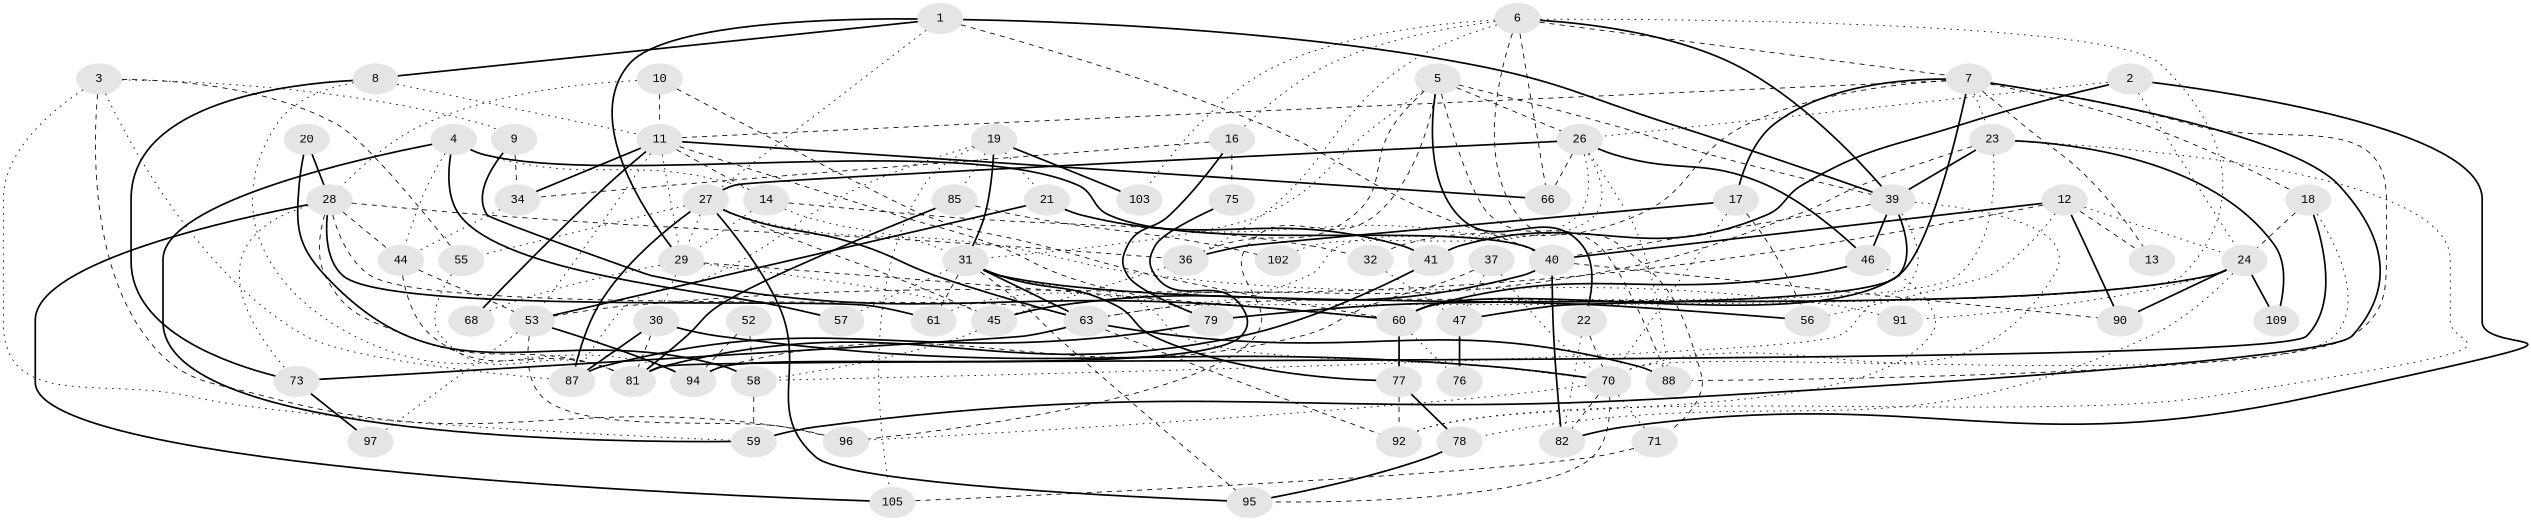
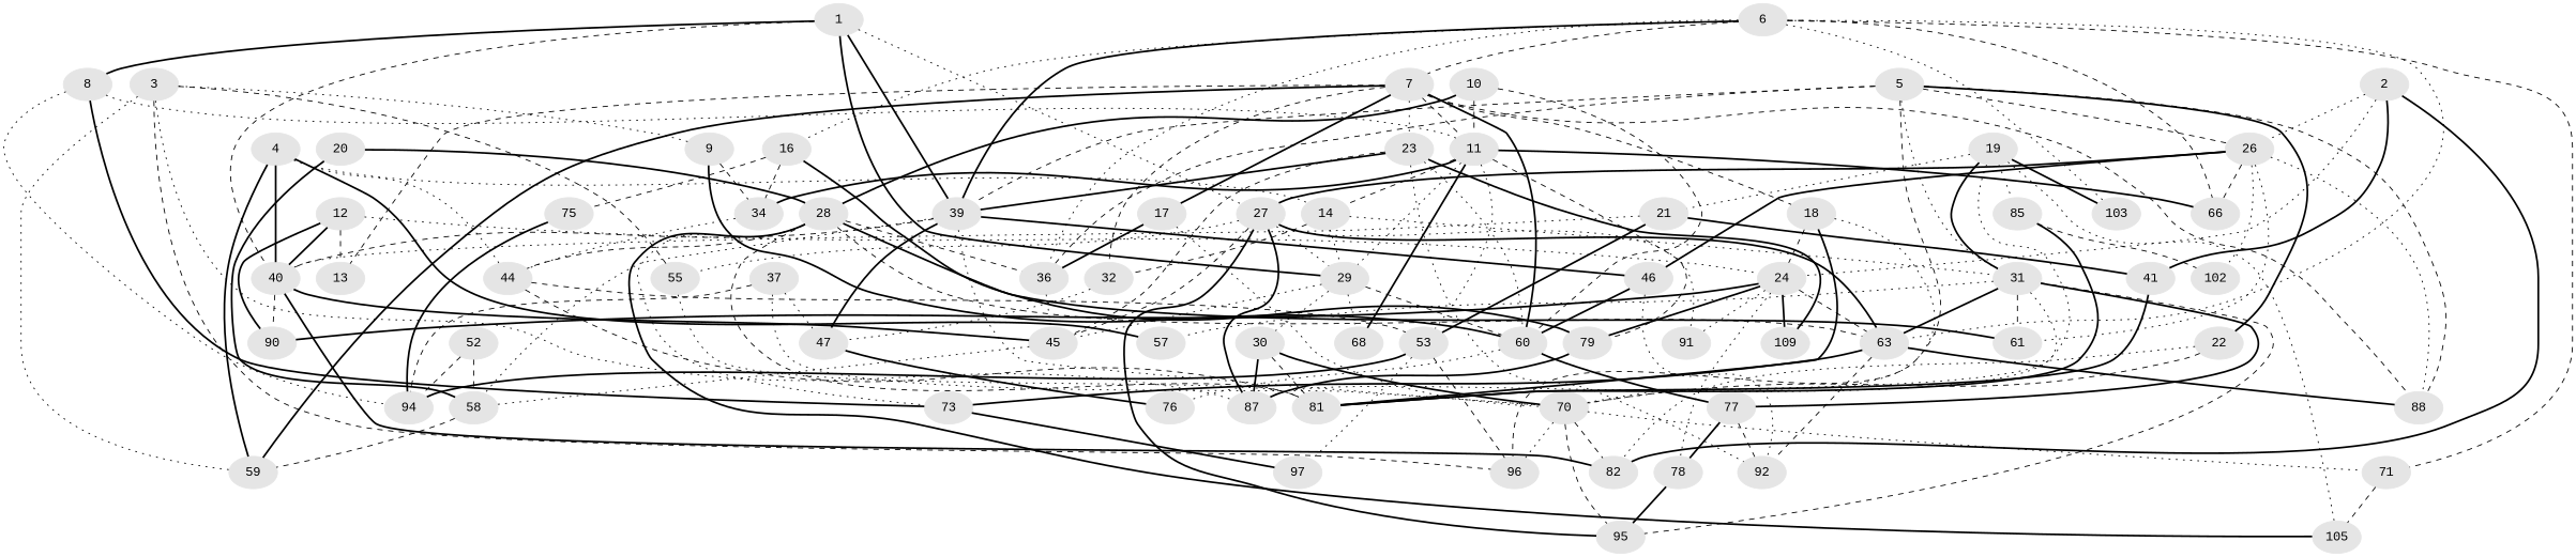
  graph {
    fontname="Liberation Mono"
    node [color=gray90 fontname="Liberation Mono" style=filled]
    edge [fontname="Liberation Mono" style=bold]
    1 [super="+48"]
    8
    27 [super="+33"]
    29
    39 [super="+84"]
    40 [super="+74"]
    11 [super="+42"]
    73 [super="+108"]
    94
    55
    87 [super="+99"]
    63 [super="+67"]
    45
    91
    95
    60 [super="+106"]
    68
    30 [super="+49"]
    70 [super="+101"]
    58 [super="+89"]
    46
    47
    82 [super="+104"]
    90
    24 [super="+35"]
    79
    109
    78
    2
    26 [super="+85"]
    41
    88
    66
    102
    61
    81 [super="+83"]
    3 [super="+43"]
    9
    59 [super="+100"]
    96
    34 [super="+98"]
    4 [super="+51"]
    14 [super="+107"]
    44 [super="+62"]
    57
    31 [super="+69"]
    32
    53 [super="+93"]
    5 [super="+50"]
    22
    36 [super="+64"]
-   56
    77
    6 [super="+15"]
    7 [super="+54"]
    16
    71
    103
    13
    17
    18
    23 [super="+86"]
    75
    92
    105
    76
    97
    10
    28 [super="+80"]
    12 [super="+65"]
    19 [super="+38"]
    21
    n73 [label=85]
    20
    37 [super="+72"]
    52
    1 -- 8
    1 -- 27 [style=dotted]
    1 -- 29
    1 -- 39
    1 -- 40 [style=dashed]
    8 -- 11 [style=dotted]
    8 -- 73
    8 -- 94 [style=dotted]
    27 -- 29 [style=dotted]
    27 -- 55 [style=dotted]
    27 -- 87
    27 -- 63
    27 -- 45 [style=dashed]
    27 -- 91 [style=dotted]
    27 -- 95
    29 -- 45 [style=dotted]
    29 -- 60 [style=dashed]
    29 -- 68 [style=dotted]
    29 -- 30 [style=dotted]
    39 -- 40 [style=dashed]
    39 -- 70 [style=dotted]
    39 -- 58 [style=dotted]
    39 -- 46
    39 -- 47
    40 -- 45
    40 -- 82
    40 -- 90 [style=dashed]
    11 -- 29 [style=dotted]
    11 -- 68
    11 -- 79 [style=dashed]
    11 -- 66
    11 -- 34
    11 -- 14 [style=dashed]
    11 -- 53 [style=dotted]
    73 -- 97
    55 -- 81 [style=dotted]
    63 -- 73
    63 -- 88
    63 -- 92 [style=dashed]
    45 -- 58 [style=dotted]
    60 -- 77
    60 -- 76 [style=dotted]
    30 -- 87
    30 -- 70
    30 -- 81 [style=dashed]
    70 -- 95 [style=dashed]
    70 -- 82 [style=dashed]
    70 -- 96 [style=dotted weight=2]
    70 -- 71 [style=dotted]
    58 -- 59 [style=dashed weight=2]
    46 -- 60
    46 -- 92 [style=dotted]
    47 -- 76
    24 -- 63 [style=dashed]
    24 -- 91 [style=dotted]
    24 -- 90
    24 -- 79
    24 -- 109
    24 -- 78 [style=dotted]
    79 -- 87
    78 -- 95
    2 -- 82
    2 -- 24 [style=dotted]
    2 -- 26 [style=dotted]
    2 -- 41
    26 -- 27
    26 -- 46
    26 -- 88 [style=dotted]
    26 -- 66 [style=dashed]
    26 -- 102 [style=dotted]
    26 -- 61 [style=dotted]
    41 -- 81
    3 -- 55 [style=dashed]
    3 -- 87 [style=dotted]
    3 -- 9 [style=dotted]
    3 -- 59 [style=dotted]
    3 -- 96 [style=dashed]
    9 -- 60
    9 -- 34 [style=dashed]
    34 -- 44 [style=dotted]
    4 -- 40
    4 -- 59
    4 -- 14 [style=dotted]
    4 -- 44 [style=dotted]
    4 -- 57
    14 -- 29 [style=dotted]
    14 -- 31 [style=dotted]
    14 -- 32 [style=dashed]
    44 -- 81 [style=dashed]
    44 -- 53 [style=dashed]
    31 -- 63
    31 -- 95 [style=dashed]
    31 -- 70 [style=dotted]
    31 -- 61 [style=dashed]
    31 -- 57 [style=dotted]
-   31 -- 56
    31 -- 77
    32 -- 47 [style=dotted]
    53 -- 94
    53 -- 96 [style=dashed]
    53 -- 97 [style=dotted]
    5 -- 39 [style=dashed]
    5 -- 26 [style=dashed]
    5 -- 88 [style=dashed]
    5 -- 96 [style=dashed]
    5 -- 31 [style=dotted]
    5 -- 22
    5 -- 36 [style=dashed]
    22 -- 70 [style=dashed]
    22 -- 82 [style=dotted]
    36 -- 45 [style=dotted]
    77 -- 78
    77 -- 92 [style=dashed]
    6 -- 39
    6 -- 63 [style=dotted]
    6 -- 66 [style=dashed]
    6 -- 36 [style=dotted]
    6 -- 7 [style=dashed]
    6 -- 16 [style=dotted]
    6 -- 71 [style=dashed]
    6 -- 103 [style=dotted]
    7 -- 11 [style=dashed]
    7 -- 60
    7 -- 88 [style=dashed]
    7 -- 59
    7 -- 32 [style=dashed]
    7 -- 13 [style=dashed]
    7 -- 17
    7 -- 18 [style=dashed]
    7 -- 23 [style=dotted]
    16 -- 79
    16 -- 34 [style=dashed]
    16 -- 75 [style=dashed]
    71 -- 105 [style=dashed]
    17 -- 70 [style=dotted]
    17 -- 36
-   17 -- 56 [style=dashed]
    18 -- 70 [style=dotted]
    18 -- 24 [style=dashed]
    18 -- 81
    23 -- 39
    23 -- 45 [style=dashed]
    23 -- 60 [style=dotted]
    23 -- 109
    23 -- 92 [style=dotted]
    75 -- 94
    10 -- 11 [style=dashed]
    10 -- 60 [style=dashed]
-   10 -- 28 [style=dotted]
+   10 -- 28
    28 -- 73 [style=dotted]
    28 -- 63 [style=dashed]
    28 -- 61
    28 -- 81 [style=dashed]
    28 -- 44 [style=dashed]
    28 -- 36 [style=dashed]
    28 -- 105
    12 -- 40
    12 -- 90
    12 -- 24 [style=dotted]
-   12 -- 53 [style=dashed]
-   12 -- 56 [style=dotted]
    12 -- 13 [style=dashed]
    19 -- 87 [style=dotted]
    19 -- 31
    19 -- 103
    19 -- 105 [style=dotted]
    19 -- 21 [style=dotted]
    19 -- n73 [style=dotted]
    21 -- 40 [style=dotted]
    21 -- 41
    21 -- 53
    n73 -- 102 [style=dashed]
    n73 -- 81
    20 -- 58
    20 -- 28
    37 -- 94 [style=dashed]
    37 -- 70 [style=dotted]
    37 -- 47 [style=dotted weight=2]
    52 -- 94 [style=dashed]
    52 -- 58 [style=dashed]
  }
